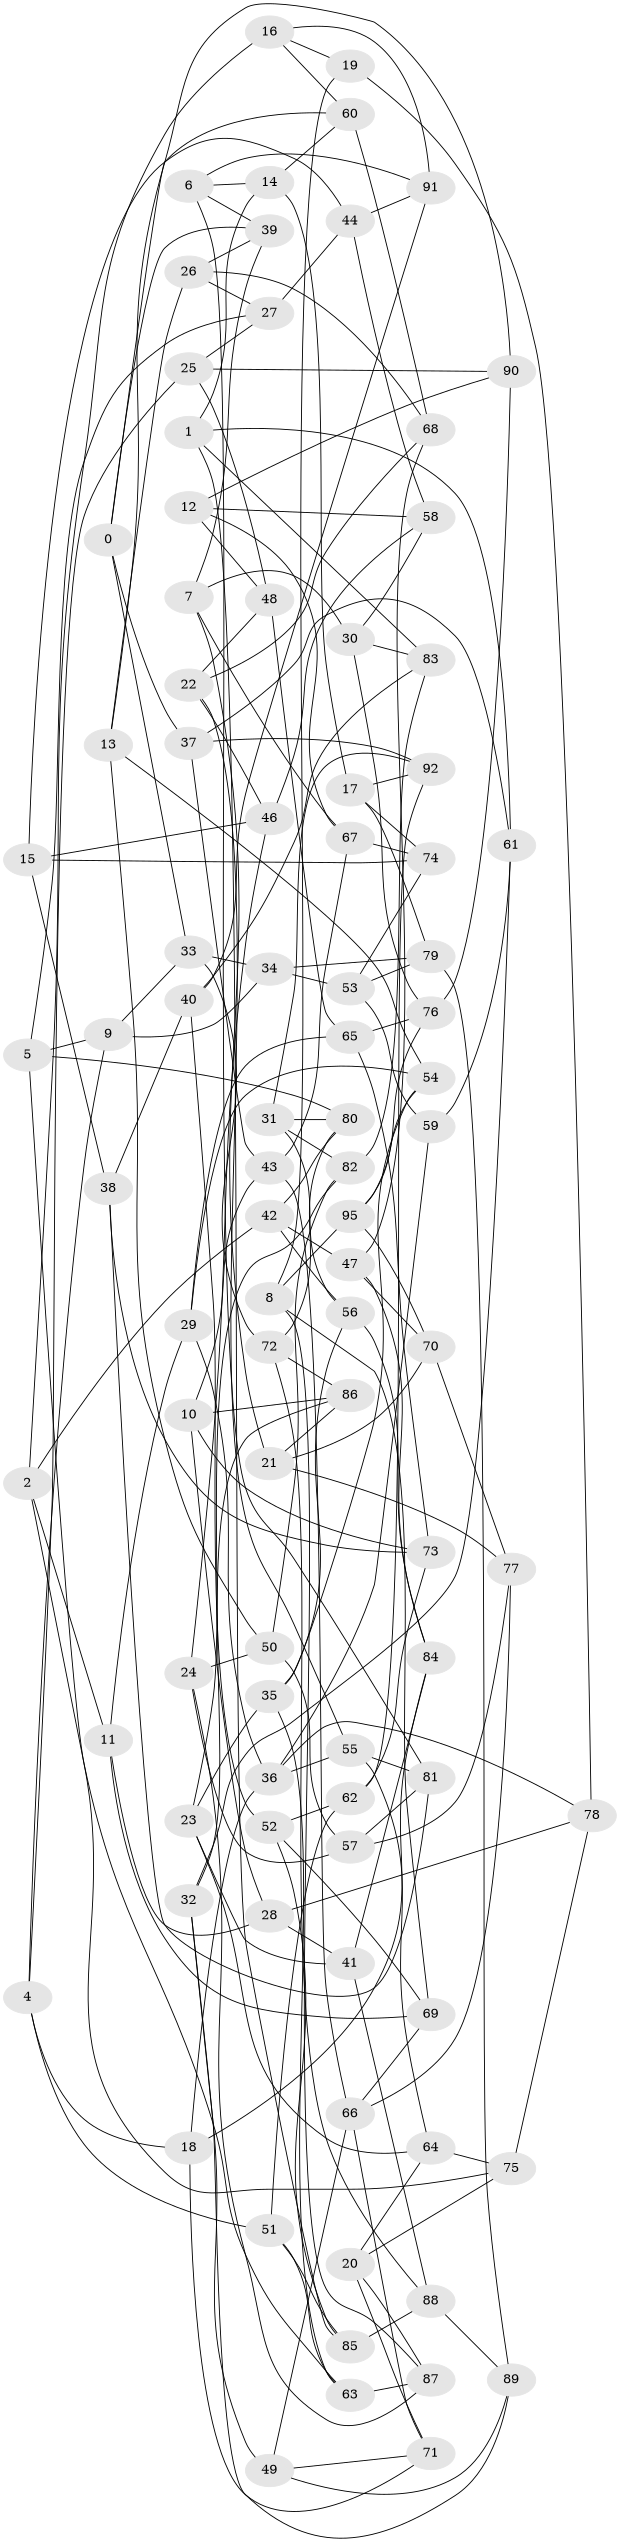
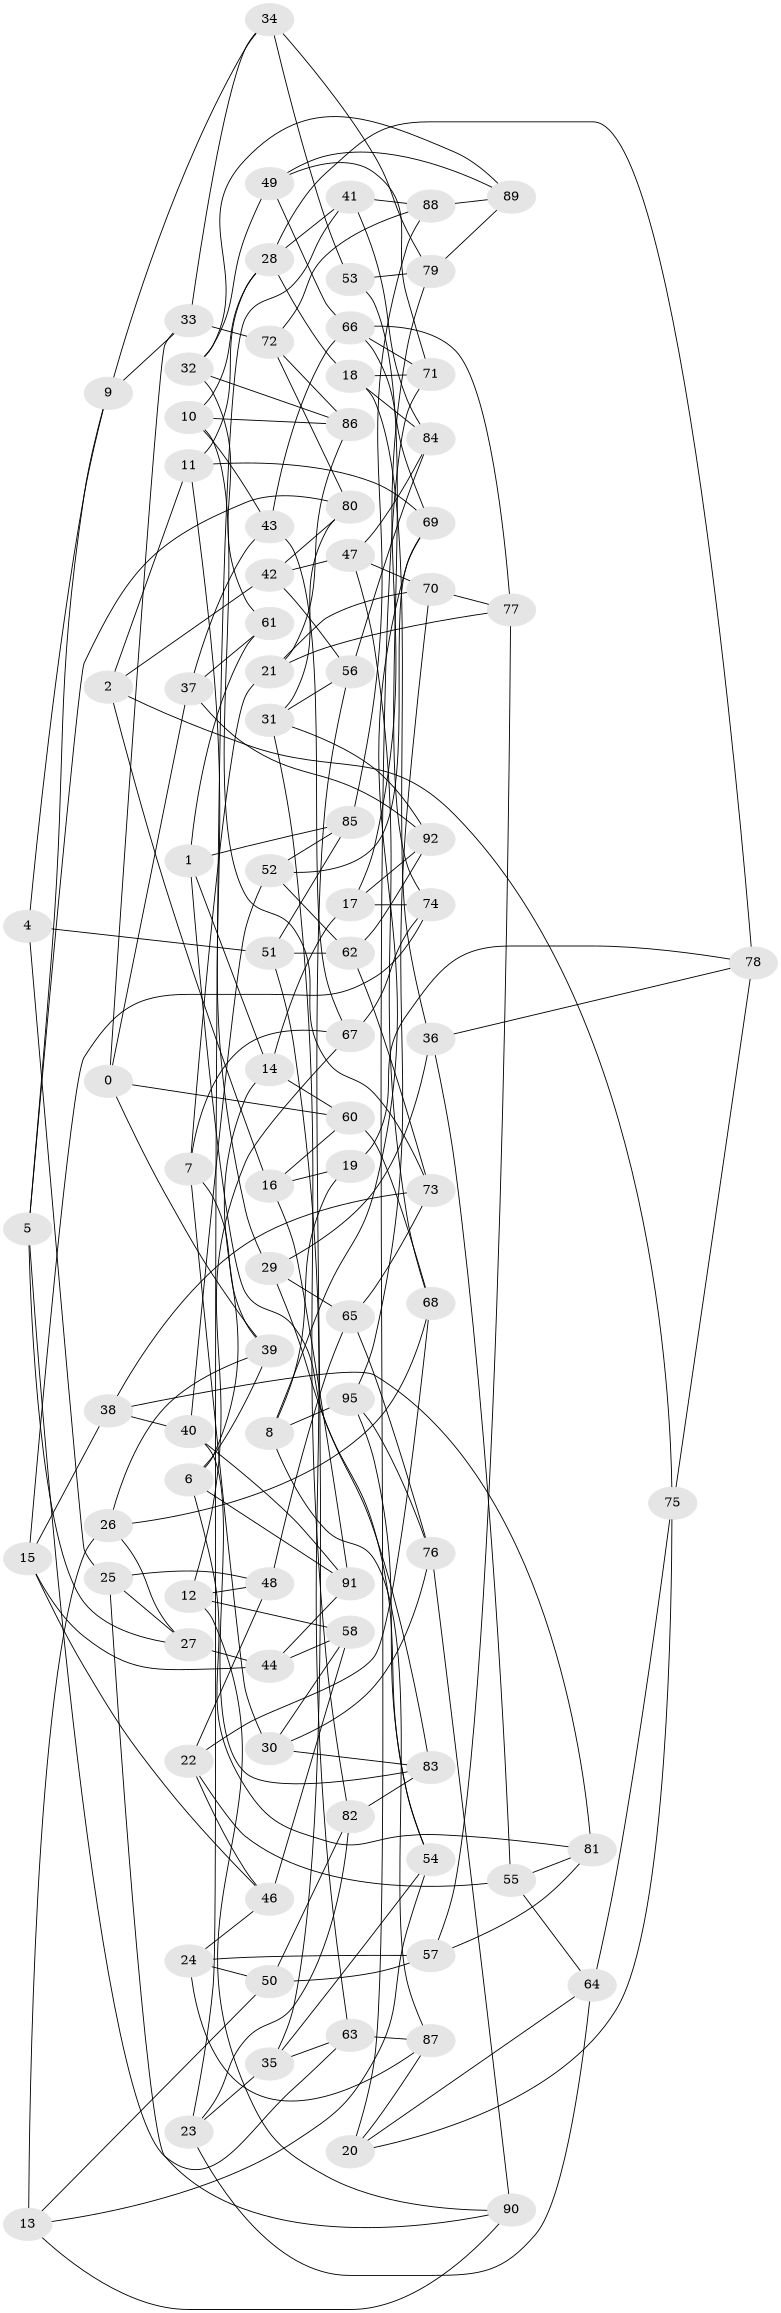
  graph {
    rankdir=LR
    node [color=gray90 style=filled]
    1
    14
    61
    83
    85
    60
    17
    88
    2
    11
    16
    42
    75
    69
    28
    29
    91
    19
    80
    56
    47
    78
    n23 [label=0]
    33
    37
    39
    34
    72
    43
    92
    68
    4
    9
    18
    25
    51
    71
    84
    36
    27
    48
    90
    63
    62
    5
    44
    87
    6
    81
    7
    21
    30
    67
    86
    70
    77
    58
    76
    74
    8
    n61 [label=95]
    54
    79
    53
    10
    73
    41
    66
    65
    12
    13
    26
    50
    82
    57
    15
    38
    46
    40
    89
    20
    64
    22
    55
    23
    35
    24
-   59
    31
    32
    49
    52
    1 -- 14
    1 -- 61
    1 -- 83
    1 -- 85
    14 -- 60
    14 -- 17
    85 -- 88
    60 -- 68
    17 -- 92
    17 -- 74
    17 -- 79
    88 -- 89
    2 -- 11
    2 -- 16
    2 -- 42
    2 -- 75
    11 -- 69
    11 -- 28
    11 -- 29
    16 -- 60
    16 -- 91
    16 -- 19
    42 -- 80
    42 -- 56
    42 -- 47
    75 -- 78
    28 -- 78
    28 -- 41
    29 -- 36
    29 -- 54
    29 -- 65
    19 -- 78
    56 -- 84
    47 -- 68
    47 -- 84
    47 -- 70
    n23 -- 60
    n23 -- 33
    n23 -- 37
    n23 -- 39
    33 -- 34
    33 -- 72
    37 -- 61
    37 -- 43
    37 -- 92
    34 -- 79
    34 -- 53
    72 -- 88
    72 -- 80
    72 -- 86
    43 -- 67
    43 -- 66
    4 -- 9
-   4 -- 18
+   28 -- 18
    4 -- 25
    4 -- 51
    9 -- 33
    9 -- 34
    18 -- 71
    18 -- 84
    18 -- 36
    25 -- 27
    25 -- 48
    25 -- 90
    51 -- 85
    51 -- 63
    51 -- 62
    36 -- 78
    36 -- 55
-   36 -- 59
    27 -- 44
    48 -- 65
    63 -- 87
    62 -- 92
    62 -- 73
    5 -- 80
    5 -- 9
    5 -- 27
    5 -- 63
    44 -- 91
    44 -- 58
    6 -- 14
    6 -- 91
    6 -- 39
    6 -- 81
    7 -- 39
    7 -- 21
    7 -- 30
    7 -- 67
    21 -- 86
    21 -- 70
    21 -- 77
    30 -- 83
    30 -- 58
    30 -- 76
    67 -- 74
    70 -- 77
    76 -- 90
    8 -- 69
    8 -- 19
    8 -- 87
    8 -- n61
    n61 -- 70
    n61 -- 76
    n61 -- 54
    79 -- 89
    53 -- 74
    53 -- 79
-   53 -- 59
    10 -- 28
    10 -- 43
    10 -- 86
    10 -- 73
    41 -- 88
    41 -- 84
    66 -- 69
    66 -- 71
    66 -- 77
    65 -- 76
    65 -- 73
    12 -- 48
    12 -- 90
    12 -- 67
    12 -- 58
    13 -- 90
    13 -- 54
    13 -- 26
    13 -- 50
    26 -- 39
    26 -- 68
    26 -- 27
    50 -- 82
    50 -- 57
    82 -- 83
    57 -- 81
    57 -- 77
    15 -- 44
    15 -- 74
    15 -- 38
    15 -- 46
    38 -- 81
    38 -- 73
    38 -- 40
    46 -- 58
    40 -- 83
    40 -- 91
    40 -- 52
    20 -- 75
    20 -- 71
    20 -- 87
    20 -- 64
    64 -- 75
    22 -- 68
    22 -- 48
    22 -- 46
    22 -- 55
    55 -- 81
    55 -- 64
    23 -- 41
    23 -- 82
    23 -- 64
    23 -- 35
    35 -- 56
    35 -- 63
    35 -- 54
    24 -- 87
    24 -- 50
    24 -- 57
    24 -- 46
-   59 -- 61
    31 -- 80
    31 -- 56
    31 -- 92
    31 -- 82
    32 -- 61
    32 -- 86
    32 -- 89
    32 -- 49
    49 -- 71
    49 -- 66
    49 -- 89
    52 -- 85
    52 -- 69
    52 -- 62
  }
